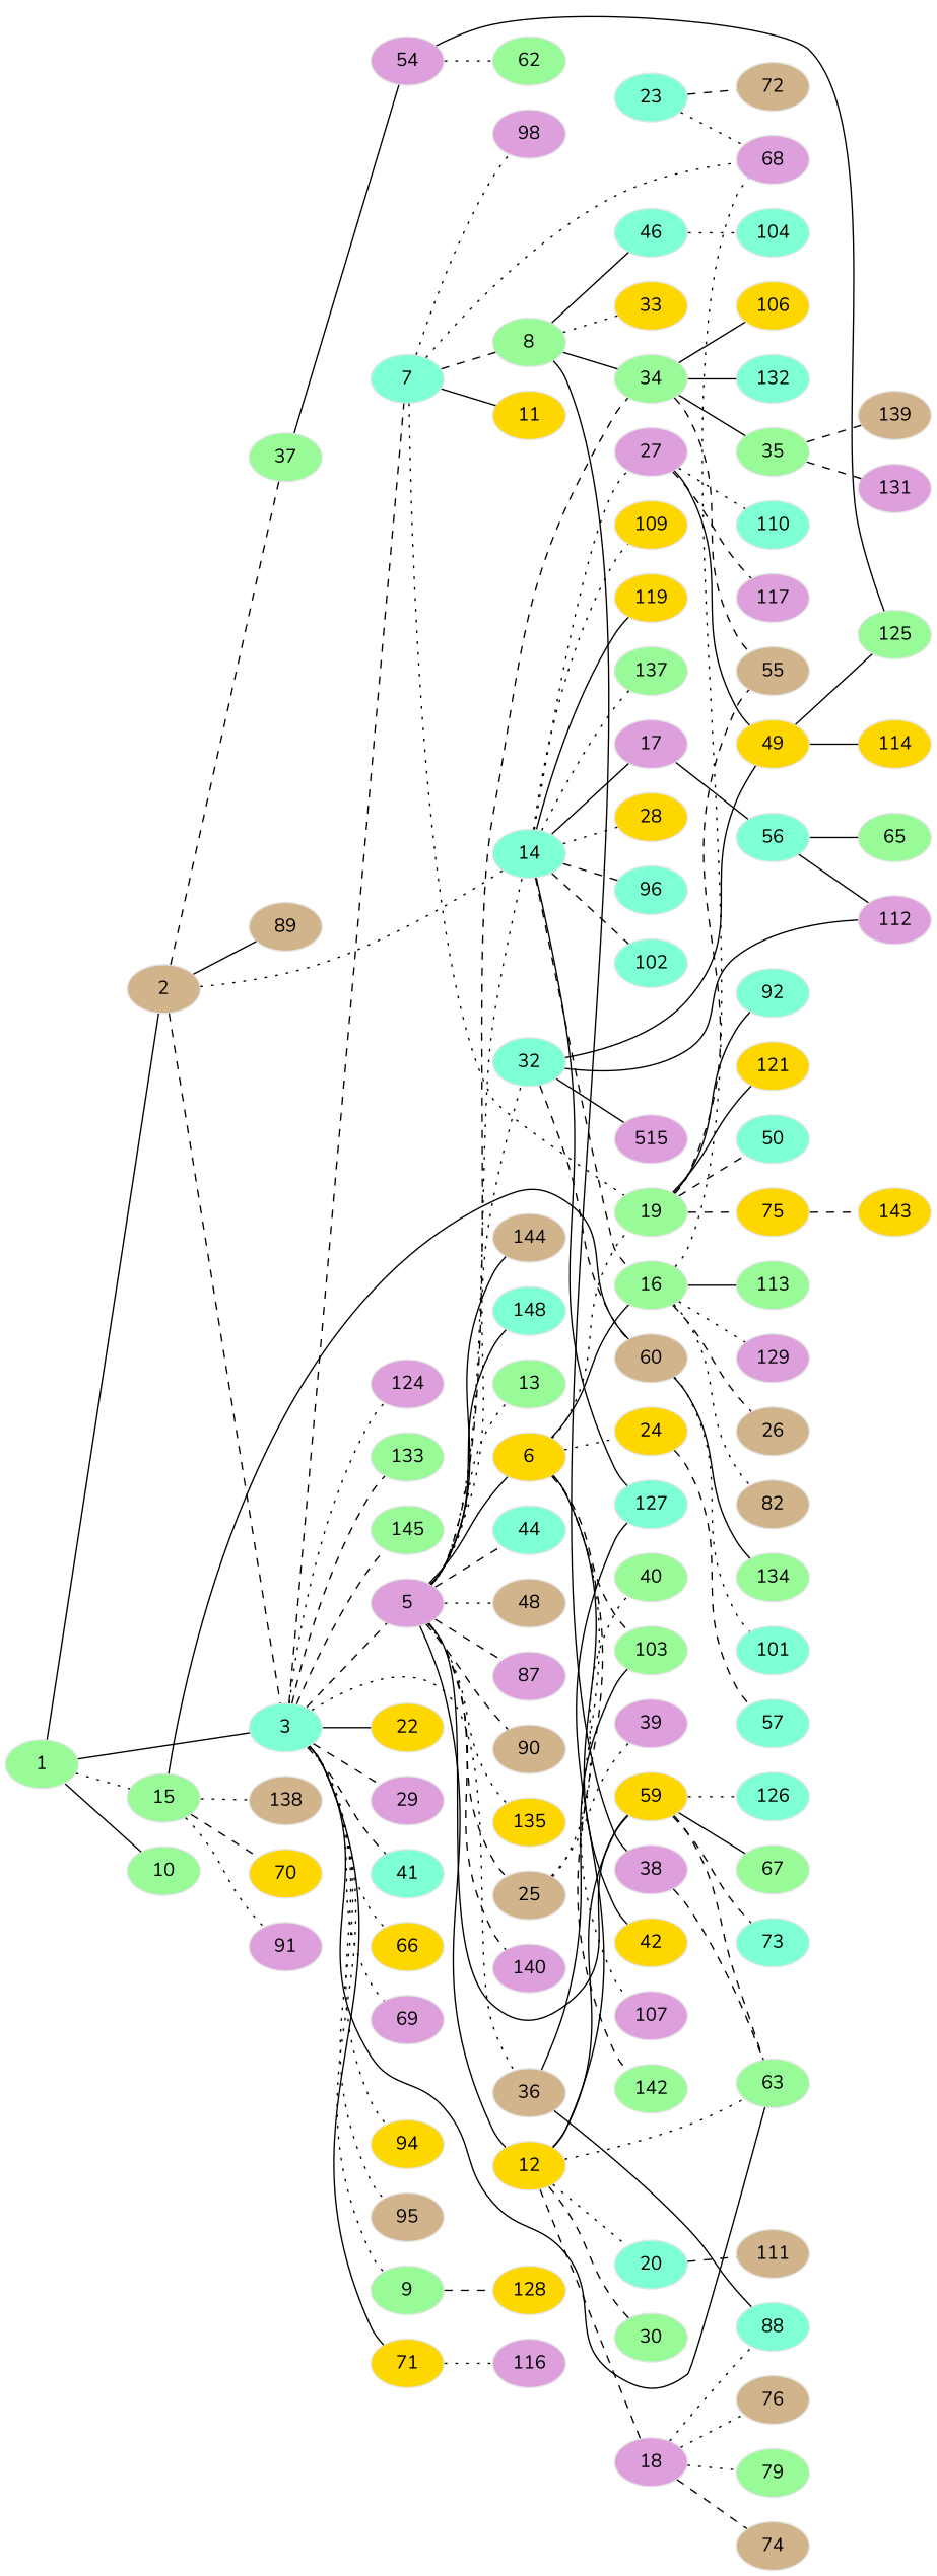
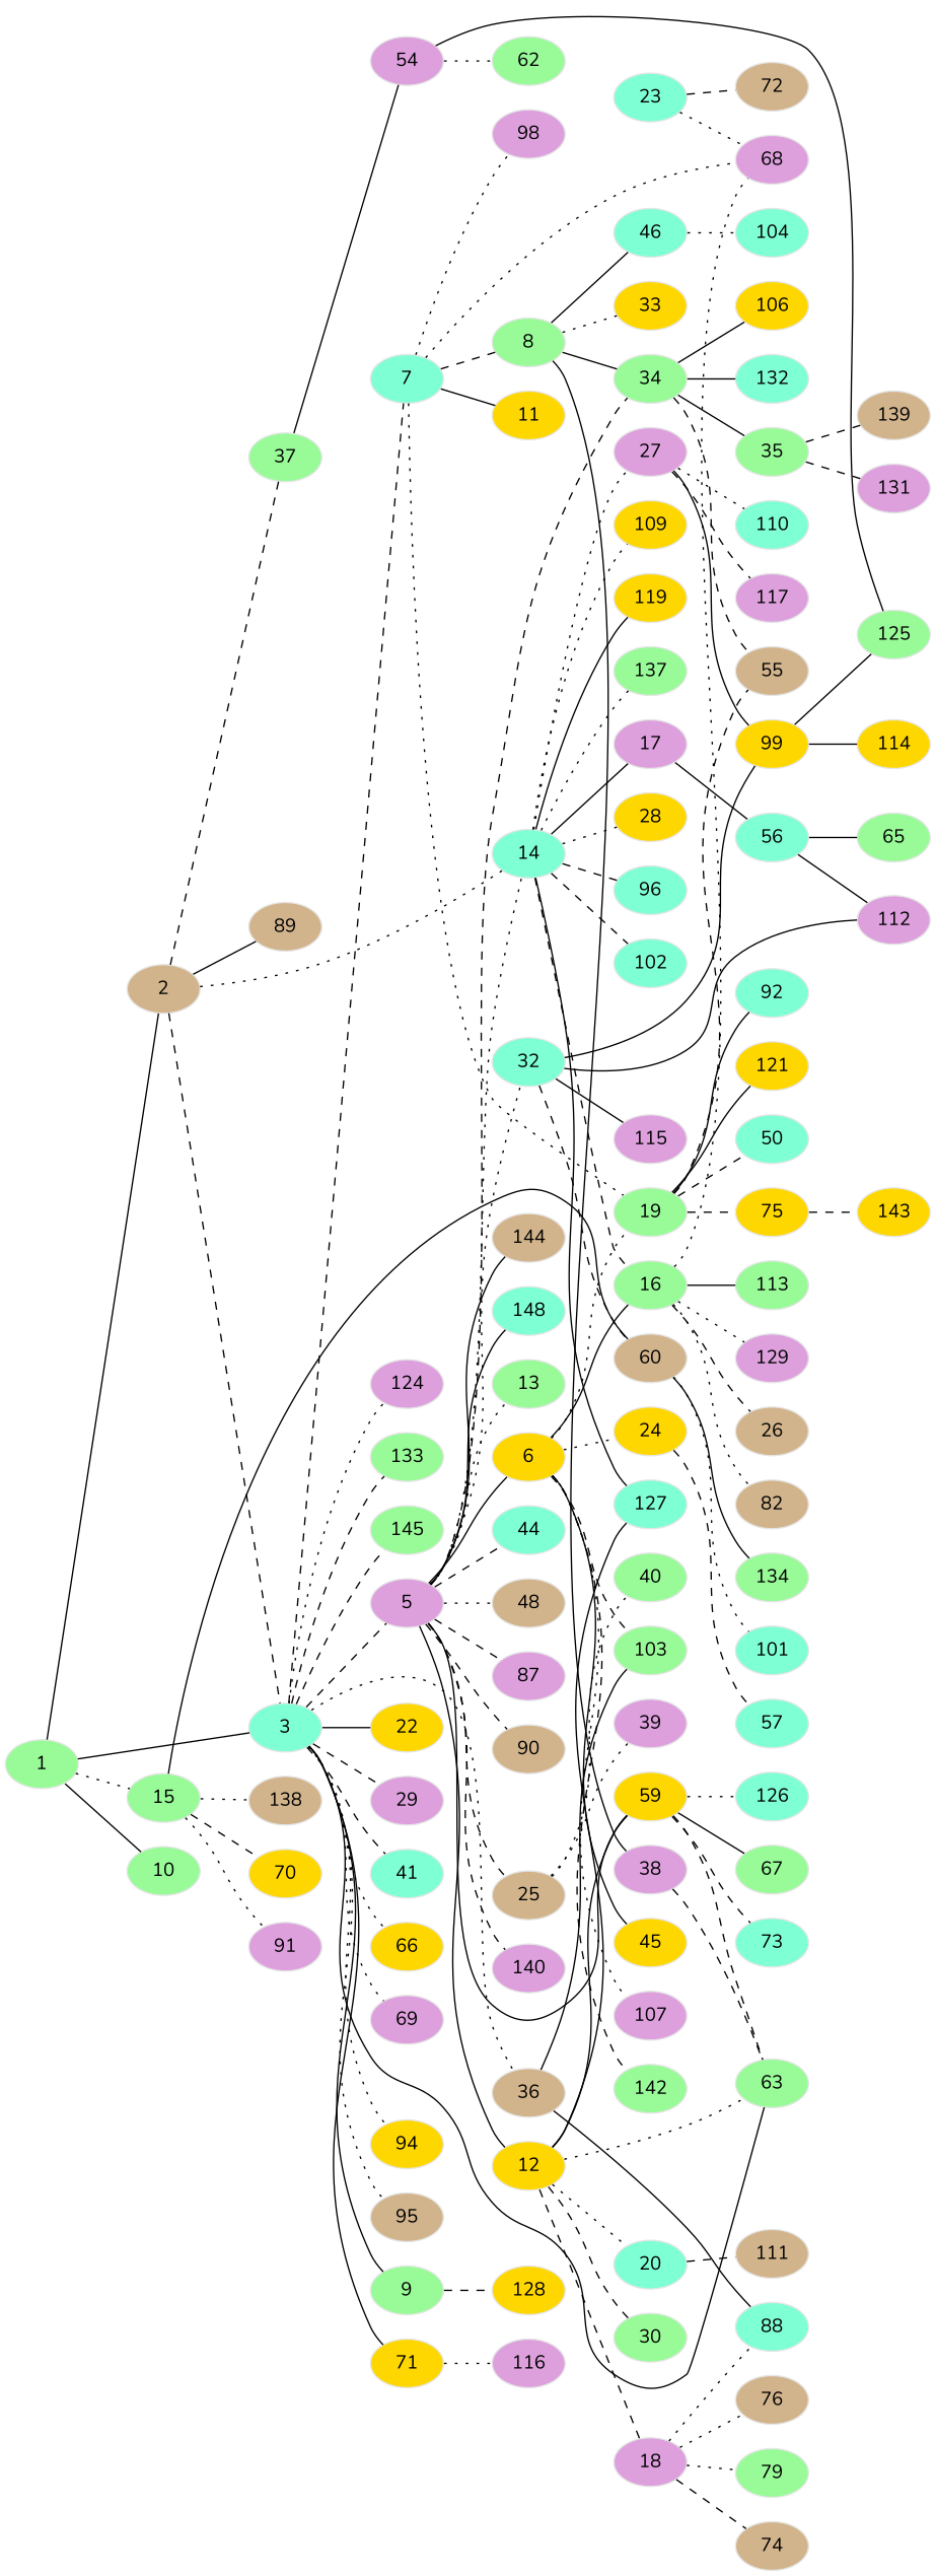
  graph {
    fontname=Nunito
    rankdir=LR
    node [color=gray90 fillcolor=palegreen fontname=Nunito style=filled]
    edge [fontname=Nunito style=solid]
    1 [super="+130"]
    2 [fillcolor=tan]
    3 [fillcolor=aquamarine super="+4"]
    10
    15 [super="+45"]
    14 [fillcolor=aquamarine super="+85"]
    37
    89 [fillcolor=tan]
    5 [fillcolor=plum super="+93"]
    7 [fillcolor=aquamarine super="+47"]
    9 [super="+81"]
    22 [fillcolor=gold]
    29 [fillcolor=plum super="+86"]
    36 [fillcolor=tan]
    41 [fillcolor=aquamarine super="+52"]
    63 [super="+141"]
    66 [fillcolor=gold super="+77"]
    69 [fillcolor=plum super="+78"]
    71 [fillcolor=gold]
    94 [fillcolor=gold]
    95 [fillcolor=tan]
    124 [fillcolor=plum]
    133
    145
    60 [fillcolor=tan super="+83"]
    70 [fillcolor=gold]
    91 [fillcolor=plum]
    138 [fillcolor=tan]
    16 [super="+61"]
    127 [fillcolor=aquamarine]
    17 [fillcolor=plum]
    27 [fillcolor=plum super="+105"]
    28 [fillcolor=gold]
    96 [fillcolor=aquamarine]
    102 [fillcolor=aquamarine]
    109 [fillcolor=gold]
    119 [fillcolor=gold]
    137
    54 [fillcolor=plum super="+147"]
    6 [fillcolor=gold]
    12 [fillcolor=gold super="+97"]
    13
    25 [fillcolor=tan super="+149"]
    32 [fillcolor=aquamarine super="+123"]
    34 [super="+58"]
    44 [fillcolor=aquamarine]
    48 [fillcolor=tan super="+99"]
    59 [fillcolor=gold super="+100"]
    87 [fillcolor=plum]
    90 [fillcolor=tan]
-   135 [fillcolor=gold]
    140 [fillcolor=plum]
    144 [fillcolor=tan]
    148 [fillcolor=aquamarine]
    19 [super="+31"]
    8 [super="+21"]
    11 [fillcolor=gold]
    68 [fillcolor=plum super="+146"]
    98 [fillcolor=plum]
    128 [fillcolor=gold]
    103
    88 [fillcolor=aquamarine]
    116 [fillcolor=plum]
    24 [fillcolor=gold super="+80"]
-   42 [fillcolor=gold]
+   42 [fillcolor=gold label=45]
    107 [fillcolor=plum]
    142
    18 [fillcolor=plum super="+53"]
    20 [fillcolor=aquamarine]
    30
    23 [fillcolor=aquamarine super="+43"]
    72 [fillcolor=tan]
    39 [fillcolor=plum]
    40
-   49 [fillcolor=gold super="+122"]
+   49 [fillcolor=gold super="+122" label=99]
    112 [fillcolor=plum]
-   115 [fillcolor=plum label=515]
+   115 [fillcolor=plum]
    55 [fillcolor=tan super="+84"]
    35 [super="+51"]
    106 [fillcolor=gold]
    132 [fillcolor=aquamarine]
    67
    73 [fillcolor=aquamarine]
    126 [fillcolor=aquamarine]
    26 [fillcolor=tan]
    82 [fillcolor=tan]
    113
    129 [fillcolor=plum]
    50 [fillcolor=aquamarine]
    75 [fillcolor=gold super="+108"]
    92 [fillcolor=aquamarine]
    121 [fillcolor=gold]
    57 [fillcolor=aquamarine]
    33 [fillcolor=gold]
    38 [fillcolor=plum super="+120"]
    46 [fillcolor=aquamarine super="+64"]
    104 [fillcolor=aquamarine]
    74 [fillcolor=tan]
    76 [fillcolor=tan]
    79
    111 [fillcolor=tan]
    56 [fillcolor=aquamarine]
    110 [fillcolor=aquamarine]
    117 [fillcolor=plum]
    101 [fillcolor=aquamarine super="+118"]
    134
    65
    143 [fillcolor=gold]
    114 [fillcolor=gold]
    125 [super="+136"]
    131 [fillcolor=plum]
    139 [fillcolor=tan]
    62
    1 -- 2
    1 -- 3
    1 -- 10
    1 -- 15 [style=dotted]
    2 -- 3 [style=dashed]
    2 -- 14 [style=dotted]
    2 -- 37 [style=dashed]
    2 -- 89
    3 -- 5 [style=dashed]
    3 -- 7 [style=dashed]
-   3 -- 9 [style=dotted]
+   3 -- 9
    3 -- 22
    3 -- 29 [style=dashed]
    3 -- 36 [style=dotted]
    3 -- 41 [style=dashed]
    3 -- 63
    3 -- 66 [style=dotted]
    3 -- 69 [style=dotted]
    3 -- 71
    3 -- 94 [style=dotted]
    3 -- 95 [style=dotted]
    3 -- 124 [style=dotted]
    3 -- 133 [style=dashed]
    3 -- 145 [style=dashed]
    15 -- 60
    15 -- 70 [style=dashed]
    15 -- 91 [style=dotted]
    15 -- 138 [style=dotted]
    14 -- 16 [style=dashed]
    14 -- 127
    14 -- 17
    14 -- 27 [style=dotted]
    14 -- 28 [style=dotted]
    14 -- 96 [style=dashed]
    14 -- 102 [style=dashed]
    14 -- 109 [style=dotted]
    14 -- 119
    14 -- 137 [style=dotted]
    37 -- 54
    5 -- 14 [style=dotted]
    5 -- 6
    5 -- 12
    5 -- 13 [style=dotted]
    5 -- 25 [style=dashed]
    5 -- 32 [style=dotted]
    5 -- 34 [style=dashed]
    5 -- 44 [style=dashed]
    5 -- 48 [style=dotted]
    5 -- 59
    5 -- 87 [style=dashed]
    5 -- 90 [style=dashed]
-   5 -- 135 [style=dotted]
    5 -- 140 [style=dashed]
    5 -- 144
    5 -- 148
    7 -- 19 [style=dotted]
    7 -- 8 [style=dashed]
    7 -- 11
    7 -- 68 [style=dotted]
    7 -- 98 [style=dotted]
    9 -- 128 [style=dashed]
    36 -- 103
    36 -- 88
    71 -- 116 [style=dotted]
    60 -- 101 [style=dotted]
    60 -- 134
    16 -- 68 [style=dotted]
    16 -- 26 [style=dashed]
    16 -- 82 [style=dotted]
    16 -- 113
    16 -- 129 [style=dotted]
    17 -- 56
    27 -- 49
    27 -- 110 [style=dotted]
    27 -- 117 [style=dashed]
    54 -- 125
    54 -- 62 [style=dotted]
    6 -- 16
    6 -- 19 [style=dotted]
    6 -- 103 [style=dashed]
    6 -- 24 [style=dotted]
    6 -- 42
    6 -- 107 [style=dotted]
    6 -- 142 [style=dashed]
    12 -- 63 [style=dotted]
    12 -- 127
    12 -- 59
    12 -- 18 [style=dashed]
    12 -- 20 [style=dotted]
    12 -- 30 [style=dashed]
    25 -- 39 [style=dotted]
    25 -- 40 [style=dotted]
    32 -- 60 [style=dashed]
    32 -- 49
    32 -- 112
    32 -- 115
    34 -- 55 [style=dashed]
    34 -- 35
    34 -- 106
    34 -- 132
    59 -- 63 [style=dashed]
    59 -- 67
    59 -- 73 [style=dashed]
    59 -- 126 [style=dotted]
    19 -- 55 [style=dashed]
    19 -- 50 [style=dashed]
    19 -- 75 [style=dashed weight=2]
    19 -- 92
    19 -- 121
    8 -- 34
    8 -- 33 [style=dotted]
    8 -- 38
    8 -- 46
    24 -- 57 [style=dashed]
    18 -- 88 [style=dotted]
    18 -- 74 [style=dashed]
    18 -- 76 [style=dotted]
    18 -- 79 [style=dotted]
    20 -- 111 [style=dashed]
    23 -- 68 [style=dotted]
    23 -- 72 [style=dashed]
    49 -- 114
    49 -- 125
    35 -- 131 [style=dashed]
    35 -- 139 [style=dashed]
    75 -- 143 [style=dashed]
    38 -- 63 [style=dashed]
    46 -- 104 [style=dotted]
    56 -- 112
    56 -- 65
  }
